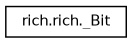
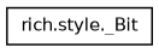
  digraph {
    rankdir=LR
-   n1 [color=black fillcolor=white fontname=Helvetica fontsize=10 height=0.2 label="rich.rich._Bit" shape=record style=filled width=0.4]
+   n1 [color=black fillcolor=white fontname=Helvetica fontsize=10 height=0.2 label="rich.style._Bit" shape=record style=filled width=0.4]
  }
